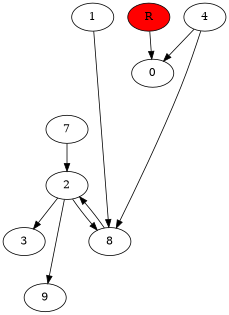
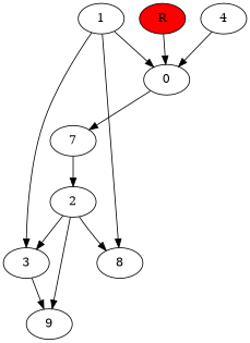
  digraph {
    1
    3
    n3 [label=0]
    8
    9
    7
    2
    4
    R [fillcolor="#ff0000" style=filled]
+   1 -> 3
+   1 -> n3
    1 -> 8
-   8 -> 2
+   3 -> 9
+   n3 -> 7
    7 -> 2
    2 -> 3
    2 -> 8
    2 -> 9
    4 -> n3
-   4 -> 8
    R -> n3
  }
